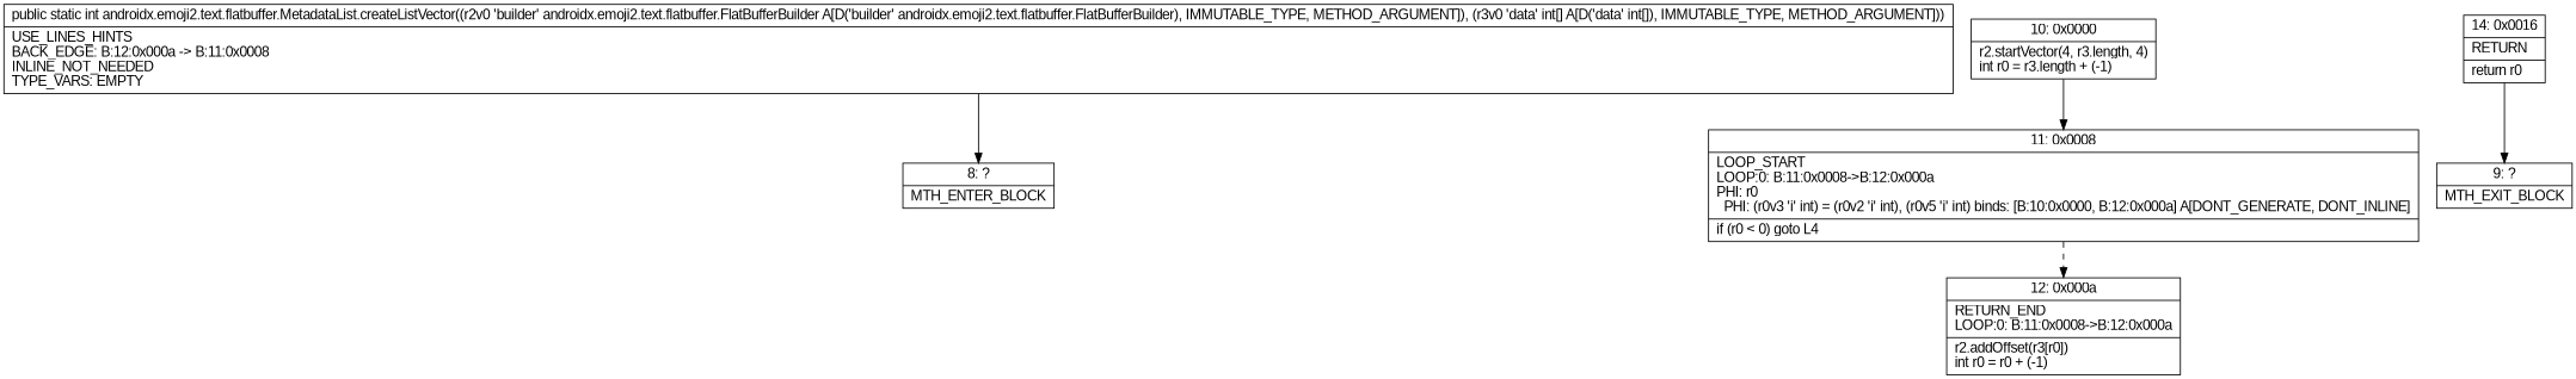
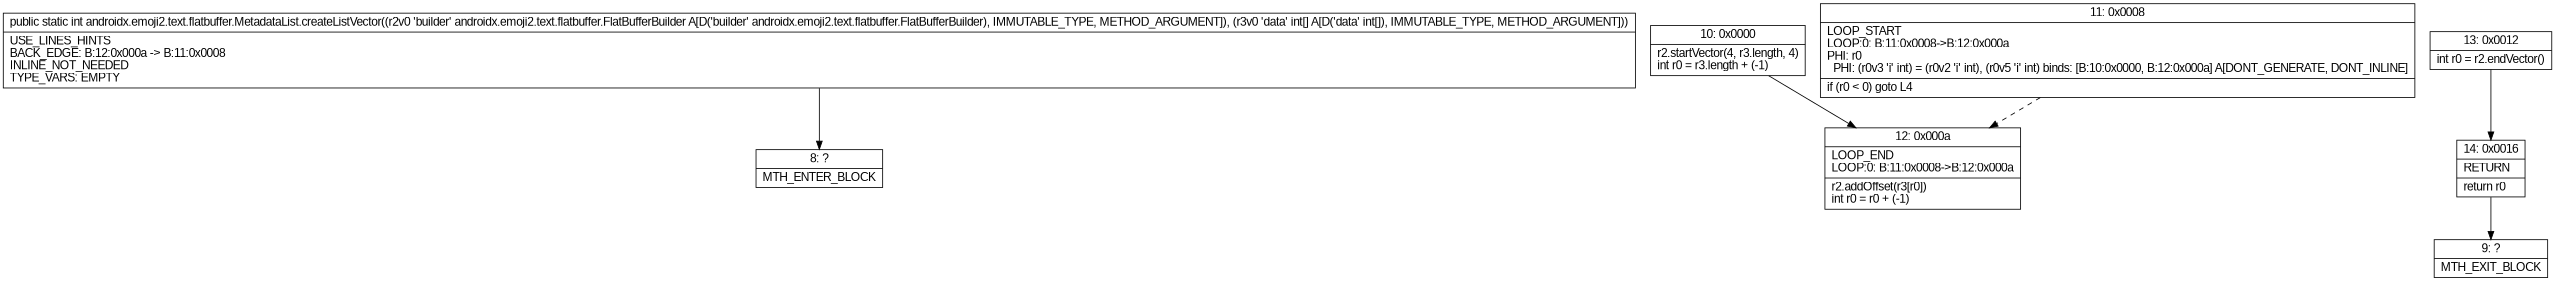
  digraph {
    fontname="Liberation Sans"
    node [fontname="Liberation Sans" shape=record]
    edge [fontname="Liberation Sans"]
    n1 [label="{8\:\ ?|MTH_ENTER_BLOCK\l}"]
    n2 [label="{10\:\ 0x0000|r2.startVector(4, r3.length, 4)\lint r0 = r3.length + (\-1)\l}"]
    n3 [label="{11\:\ 0x0008|LOOP_START\lLOOP:0: B:11:0x0008\-\>B:12:0x000a\lPHI: r0 \l  PHI: (r0v3 'i' int) = (r0v2 'i' int), (r0v5 'i' int) binds: [B:10:0x0000, B:12:0x000a] A[DONT_GENERATE, DONT_INLINE]\l|if (r0 \< 0) goto L4\l}"]
-   n4 [label="{12\:\ 0x000a|RETURN_END\lLOOP:0: B:11:0x0008\-\>B:12:0x000a\l|r2.addOffset(r3[r0])\lint r0 = r0 + (\-1)\l}"]
+   n4 [label="{12\:\ 0x000a|LOOP_END\lLOOP:0: B:11:0x0008\-\>B:12:0x000a\l|r2.addOffset(r3[r0])\lint r0 = r0 + (\-1)\l}"]
+   n5 [label="{13\:\ 0x0012|int r0 = r2.endVector()\l}"]
    n6 [label="{14\:\ 0x0016|RETURN\l|return r0\l}"]
    n7 [label="{9\:\ ?|MTH_EXIT_BLOCK\l}"]
    n8 [label="{public static int androidx.emoji2.text.flatbuffer.MetadataList.createListVector((r2v0 'builder' androidx.emoji2.text.flatbuffer.FlatBufferBuilder A[D('builder' androidx.emoji2.text.flatbuffer.FlatBufferBuilder), IMMUTABLE_TYPE, METHOD_ARGUMENT]), (r3v0 'data' int[] A[D('data' int[]), IMMUTABLE_TYPE, METHOD_ARGUMENT]))  | USE_LINES_HINTS\lBACK_EDGE: B:12:0x000a \-\> B:11:0x0008\lINLINE_NOT_NEEDED\lTYPE_VARS: EMPTY\l}"]
-   n2 -> n3
+   n2 -> n4
    n3 -> n4 [style=dashed]
+   n5 -> n6
    n6 -> n7
    n8 -> n1
  }
